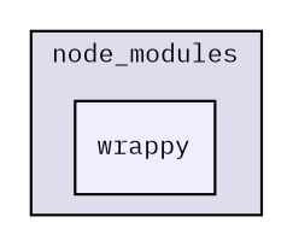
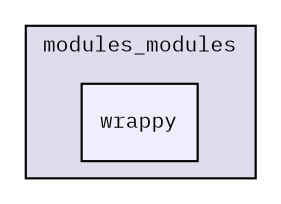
  digraph {
    compound=true
    fontname="IBM Plex Mono"
    n1 [fillcolor="#eeeeff" fontname="IBM Plex Mono" fontsize=10 label=wrappy pencolor=black shape=box style=filled]
    subgraph cluster_1 {
      bgcolor="#ddddee"
      fontsize=10
-     label=node_modules
+     label=modules_modules
      pencolor=black
      n1
    }
  }
